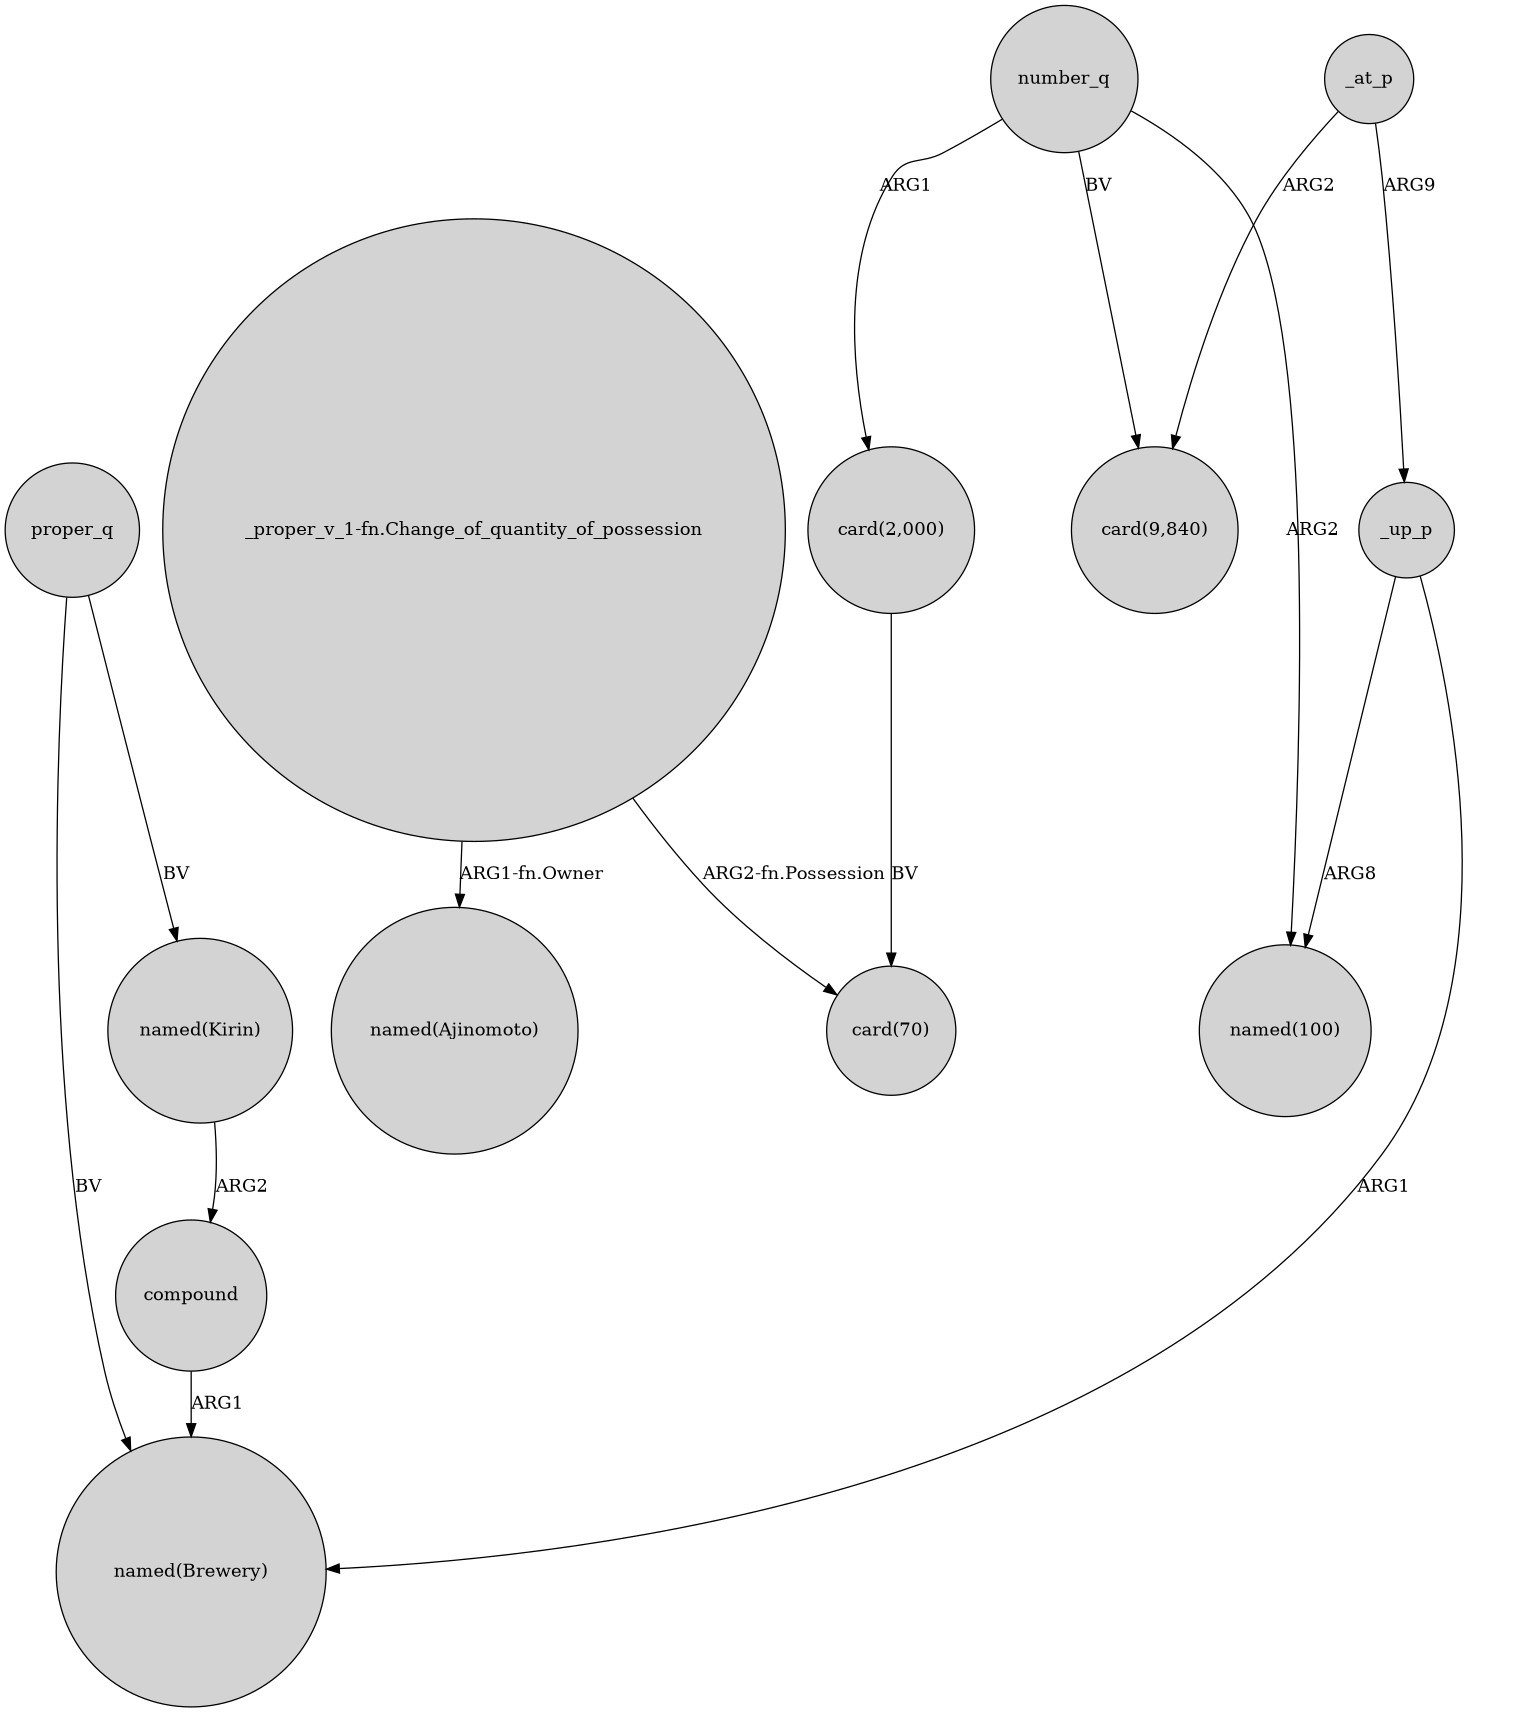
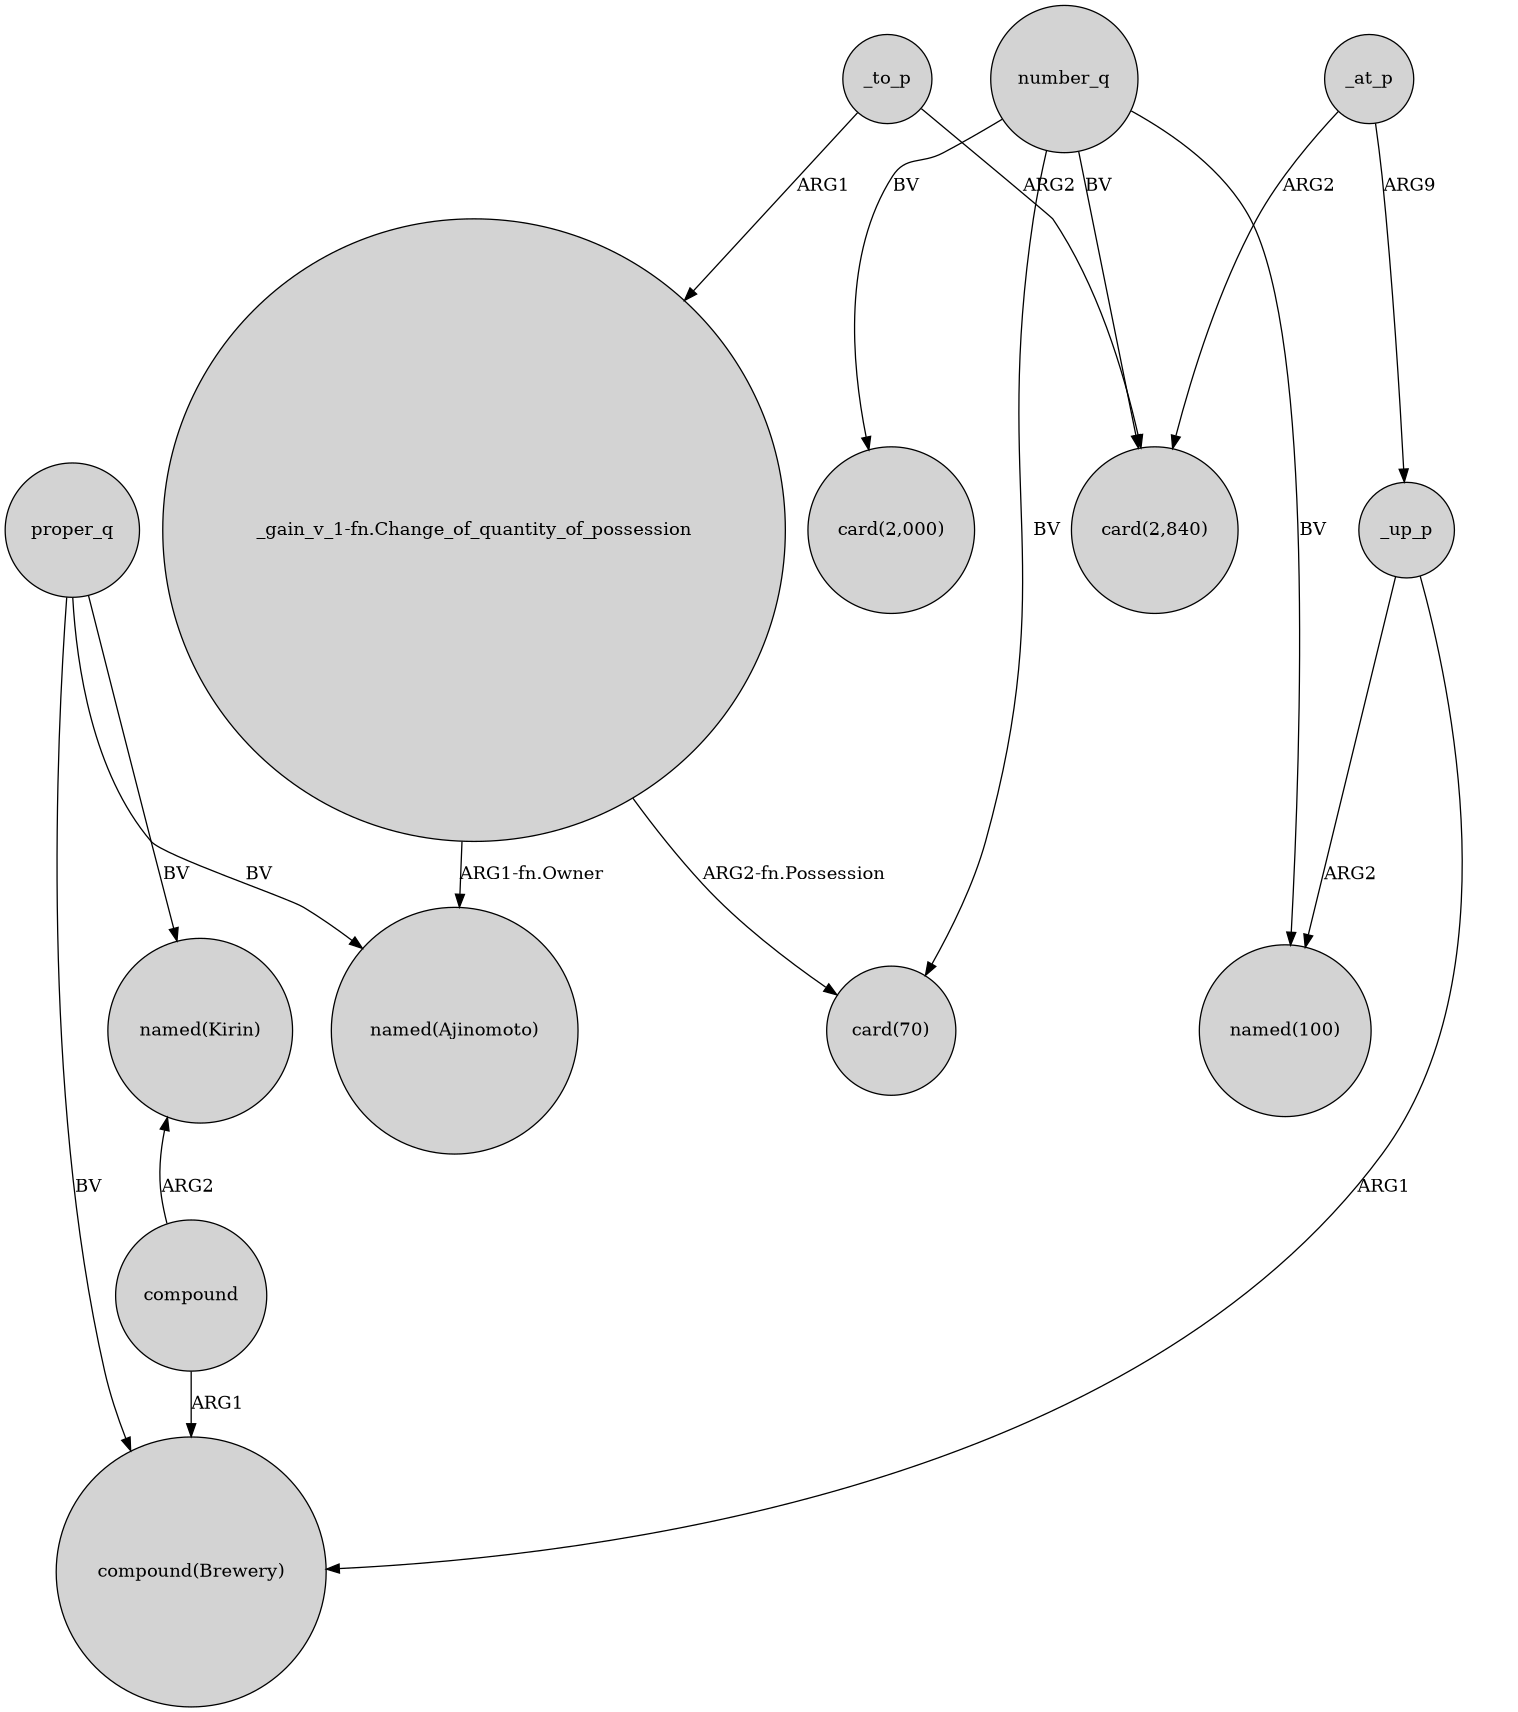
  digraph {
    node [shape=circle style=filled]
-   "_gain_v_1-fn.Change_of_quantity_of_possession" [label="_proper_v_1-fn.Change_of_quantity_of_possession"]
+   "_gain_v_1-fn.Change_of_quantity_of_possession"
    "named(Ajinomoto)"
    "card(70)"
    number_q
    "card(2,000)"
-   "card(2,840)" [label="card(9,840)"]
+   "card(2,840)"
    n7 [label="named(100)"]
    proper_q
-   "named(Brewery)"
+   "named(Brewery)" [label="compound(Brewery)"]
    "named(Kirin)"
+   _to_p
    _at_p
    _up_p
    compound
    "_gain_v_1-fn.Change_of_quantity_of_possession" -> "named(Ajinomoto)" [label="ARG1-fn.Owner"]
    "_gain_v_1-fn.Change_of_quantity_of_possession" -> "card(70)" [label="ARG2-fn.Possession"]
-   "card(2,000)" -> "card(70)" [label=BV]
-   number_q -> "card(2,000)" [label=ARG1]
+   number_q -> "card(70)" [label=BV]
+   number_q -> "card(2,000)" [label=BV]
    number_q -> "card(2,840)" [label=BV]
-   number_q -> n7 [label=ARG2]
+   number_q -> n7 [label=BV]
+   proper_q -> "named(Ajinomoto)" [label=BV]
    proper_q -> "named(Brewery)" [label=BV]
    proper_q -> "named(Kirin)" [label=BV]
+   _to_p -> "_gain_v_1-fn.Change_of_quantity_of_possession" [label=ARG1]
+   _to_p -> "card(2,840)" [label=ARG2]
    _at_p -> "card(2,840)" [label=ARG2]
    _at_p -> _up_p [label=ARG9]
-   _up_p -> n7 [label=ARG8]
+   _up_p -> n7 [label=ARG2]
    _up_p -> "named(Brewery)" [label=ARG1]
    compound -> "named(Brewery)" [label=ARG1]
-   "named(Kirin)" -> compound [label=ARG2]
+   compound -> "named(Kirin)" [label=ARG2]
  }
